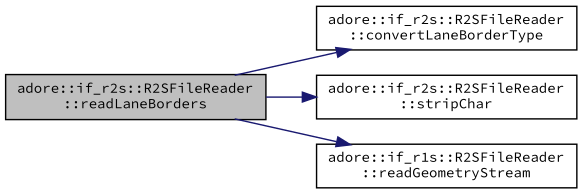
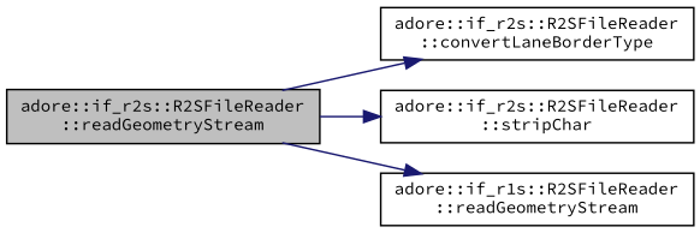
  digraph {
    fontname="Source Code Pro"
    rankdir=LR
    node [color=black fillcolor=white fontname="Source Code Pro" fontsize=10 shape=record style=filled]
    edge [color=midnightblue fontname="Source Code Pro" fontsize=10 labelfontname=Helvetica labelfontsize=10 style=solid]
-   n1 [fillcolor=grey75 fontcolor=black height=0.2 label="adore::if_r2s::R2SFileReader\l::readLaneBorders" width=0.4]
+   n1 [fillcolor=grey75 fontcolor=black height=0.2 label="adore::if_r2s::R2SFileReader\l::readGeometryStream" width=0.4]
    n2 [height=0.2 label="adore::if_r2s::R2SFileReader\l::convertLaneBorderType" width=0.4]
    n3 [height=0.2 label="adore::if_r2s::R2SFileReader\l::stripChar" width=0.4]
    n4 [height=0.2 label="adore::if_r1s::R2SFileReader\l::readGeometryStream" width=0.4]
    n1 -> n2
    n1 -> n3
    n1 -> n4
  }
